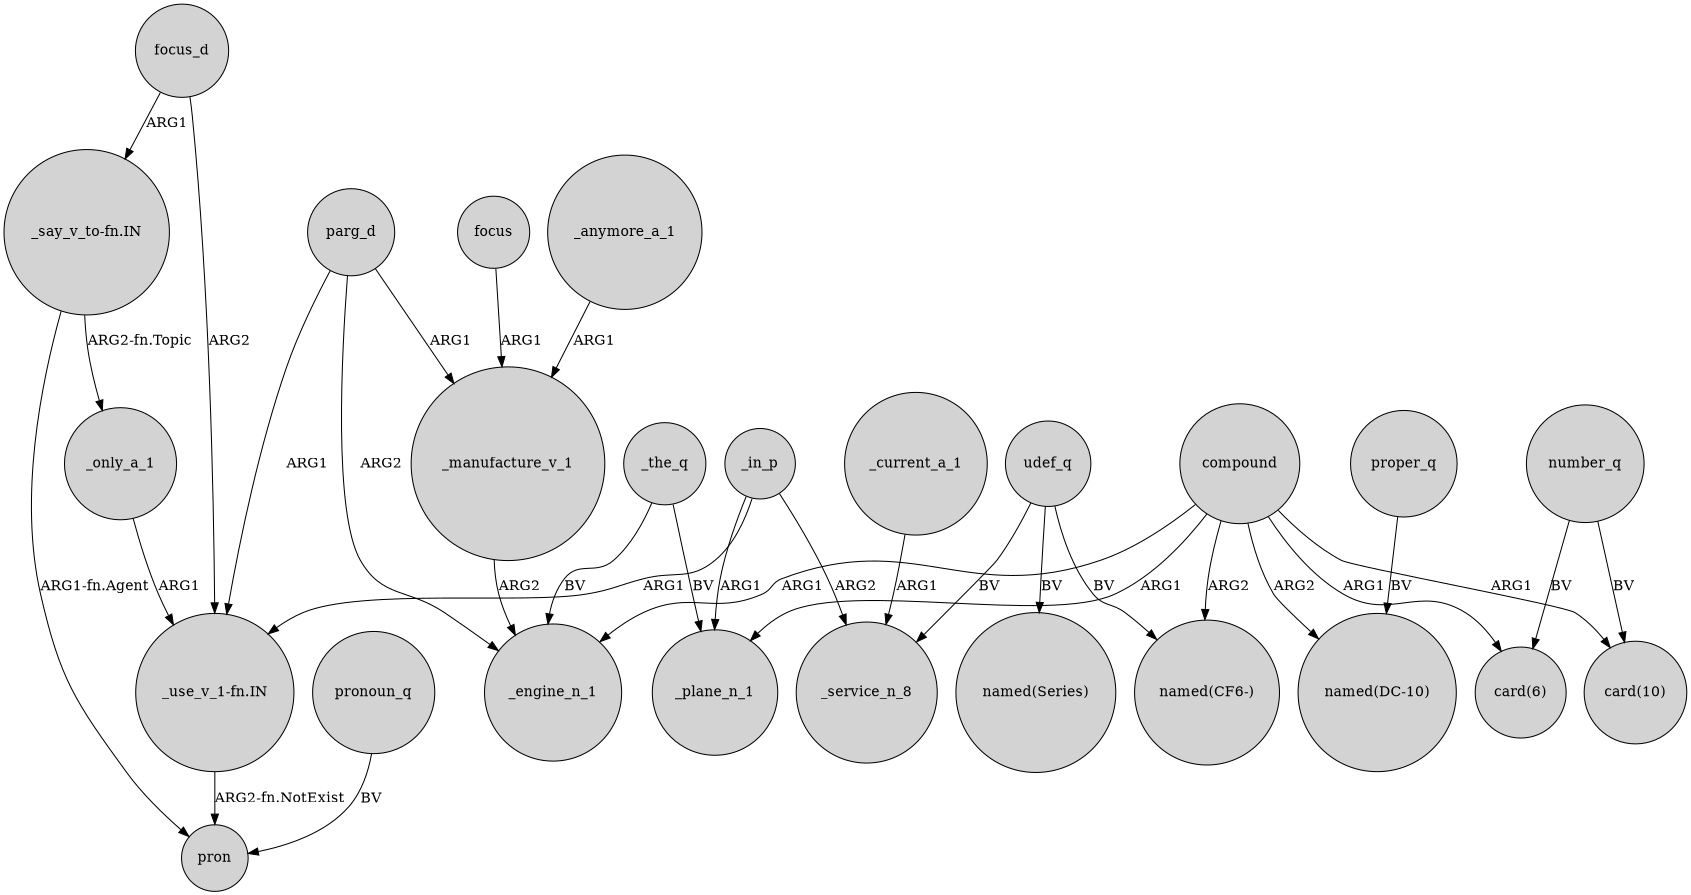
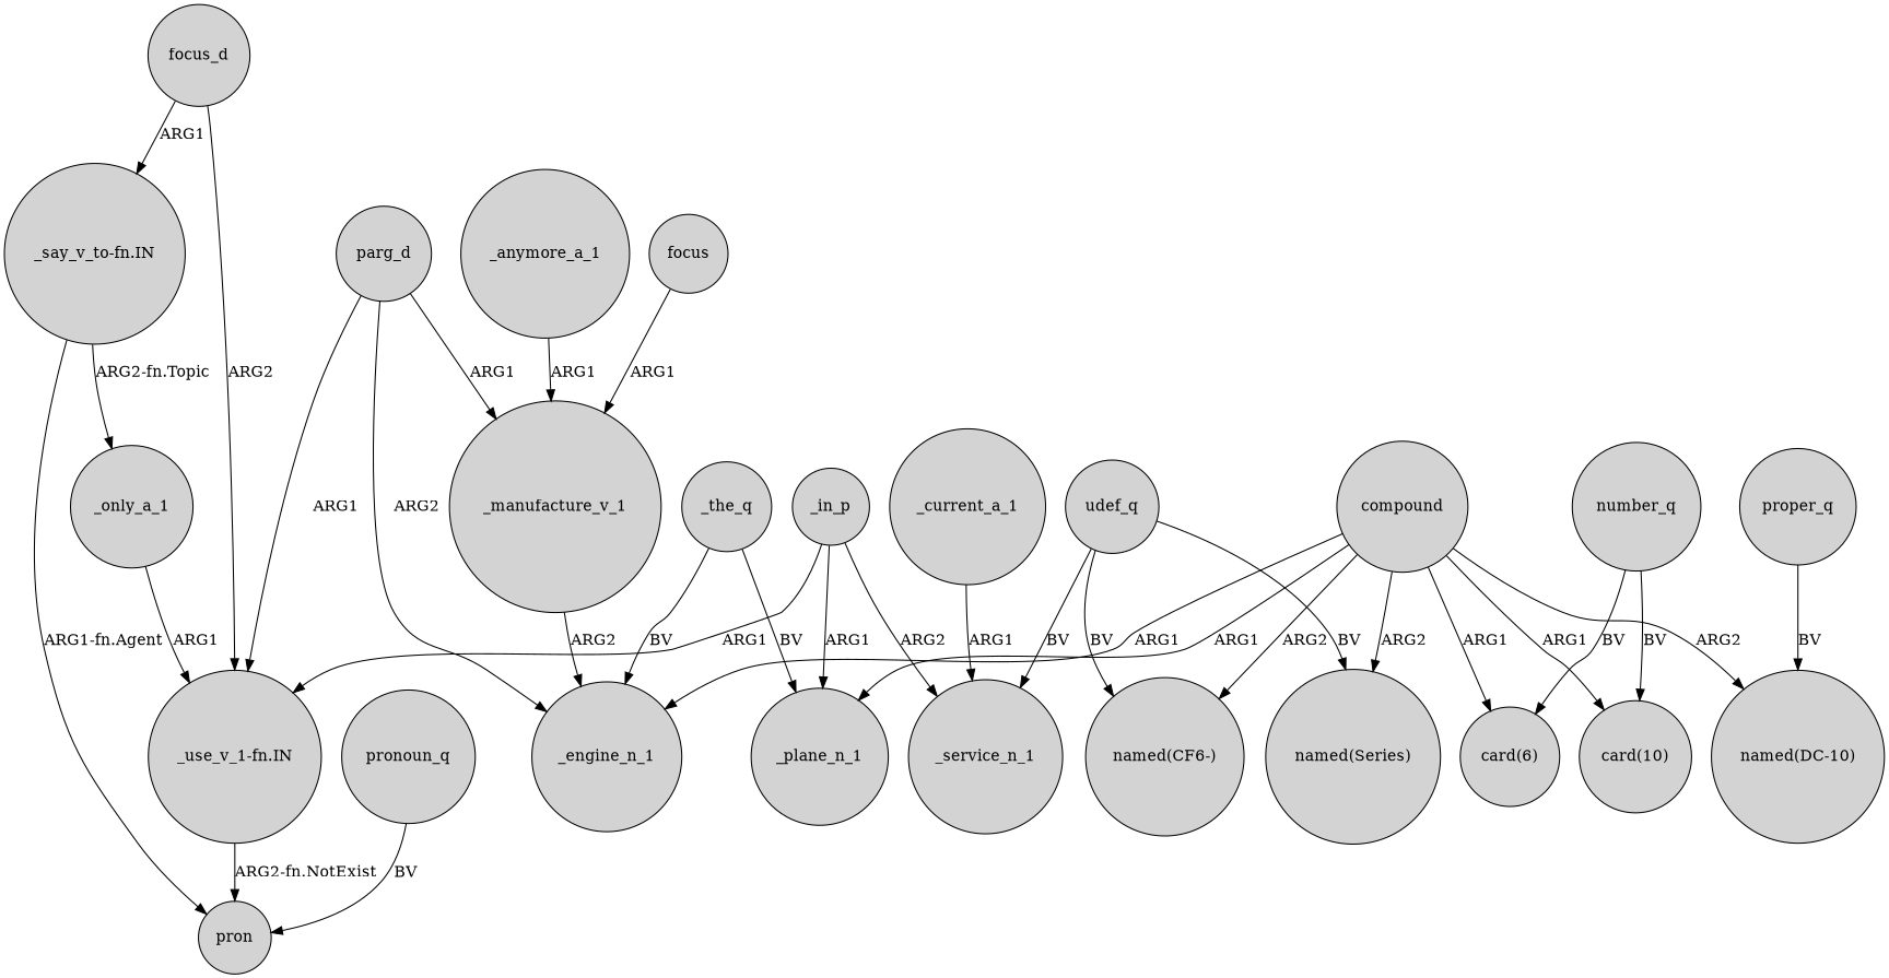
  digraph {
    node [shape=circle style=filled]
    compound
    _engine_n_1
    "card(10)"
    "named(CF6-)"
    "named(Series)"
    _plane_n_1
    "named(DC-10)"
    "card(6)"
    number_q
    _only_a_1
    "_use_v_1-fn.IN"
    pron
    udef_q
-   _service_n_1 [label=_service_n_8]
+   _service_n_1
    _in_p
    parg_d
    _manufacture_v_1
    _anymore_a_1
    proper_q
    _current_a_1
    pronoun_q
    _the_q
    n23 [label=focus]
    "_say_v_to-fn.IN"
    focus_d
    compound -> _engine_n_1 [label=ARG1]
    compound -> "card(10)" [label=ARG1]
    compound -> "named(CF6-)" [label=ARG2]
+   compound -> "named(Series)" [label=ARG2]
    compound -> _plane_n_1 [label=ARG1]
    compound -> "named(DC-10)" [label=ARG2]
    compound -> "card(6)" [label=ARG1]
    number_q -> "card(10)" [label=BV]
    number_q -> "card(6)" [label=BV]
    _only_a_1 -> "_use_v_1-fn.IN" [label=ARG1]
    "_use_v_1-fn.IN" -> pron [label="ARG2-fn.NotExist"]
    udef_q -> "named(CF6-)" [label=BV]
    udef_q -> "named(Series)" [label=BV]
    udef_q -> _service_n_1 [label=BV]
    _in_p -> _plane_n_1 [label=ARG1]
    _in_p -> "_use_v_1-fn.IN" [label=ARG1]
    _in_p -> _service_n_1 [label=ARG2]
    parg_d -> _engine_n_1 [label=ARG2]
    parg_d -> "_use_v_1-fn.IN" [label=ARG1]
    parg_d -> _manufacture_v_1 [label=ARG1]
    _manufacture_v_1 -> _engine_n_1 [label=ARG2]
    _anymore_a_1 -> _manufacture_v_1 [label=ARG1]
    proper_q -> "named(DC-10)" [label=BV]
    _current_a_1 -> _service_n_1 [label=ARG1]
    pronoun_q -> pron [label=BV]
    _the_q -> _engine_n_1 [label=BV]
    _the_q -> _plane_n_1 [label=BV]
    n23 -> _manufacture_v_1 [label=ARG1]
    "_say_v_to-fn.IN" -> _only_a_1 [label="ARG2-fn.Topic"]
    "_say_v_to-fn.IN" -> pron [label="ARG1-fn.Agent"]
    focus_d -> "_use_v_1-fn.IN" [label=ARG2]
    focus_d -> "_say_v_to-fn.IN" [label=ARG1]
  }
